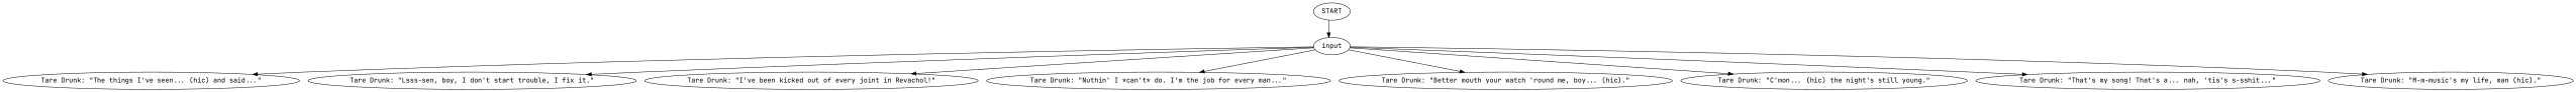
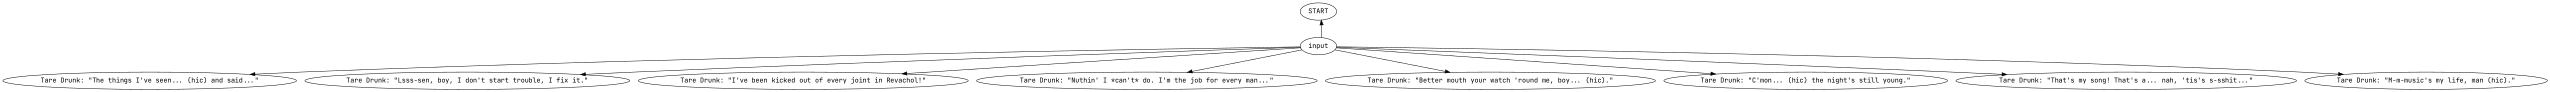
  digraph {
    fontname="JetBrains Mono"
    node [fontname="JetBrains Mono"]
    edge [fontname="JetBrains Mono"]
    n1 [label=START]
    n2 [label=input]
    n3 [label="Tare Drunk: \"The things I've seen... (hic) and said...\""]
    n4 [label="Tare Drunk: \"Lsss-sen, boy, I don't start trouble, I fix it.\""]
    n5 [label="Tare Drunk: \"I've been kicked out of every joint in Revachol!\""]
    n6 [label="Tare Drunk: \"Nuthin' I *can't* do. I'm the job for every man...\""]
    n7 [label="Tare Drunk: \"Better mouth your watch 'round me, boy... (hic).\""]
    n8 [label="Tare Drunk: \"C'mon... (hic) the night's still young.\""]
    n9 [label="Tare Drunk: \"That's my song! That's a... nah, 'tis's s-sshit...\""]
    n10 [label="Tare Drunk: \"M-m-music's my life, man (hic).\""]
-   n1 -> n2
+   n2 -> n1
    n2 -> n3
    n2 -> n4
    n2 -> n5
    n2 -> n6
    n2 -> n7
    n2 -> n8
    n2 -> n9
    n2 -> n10
  }
